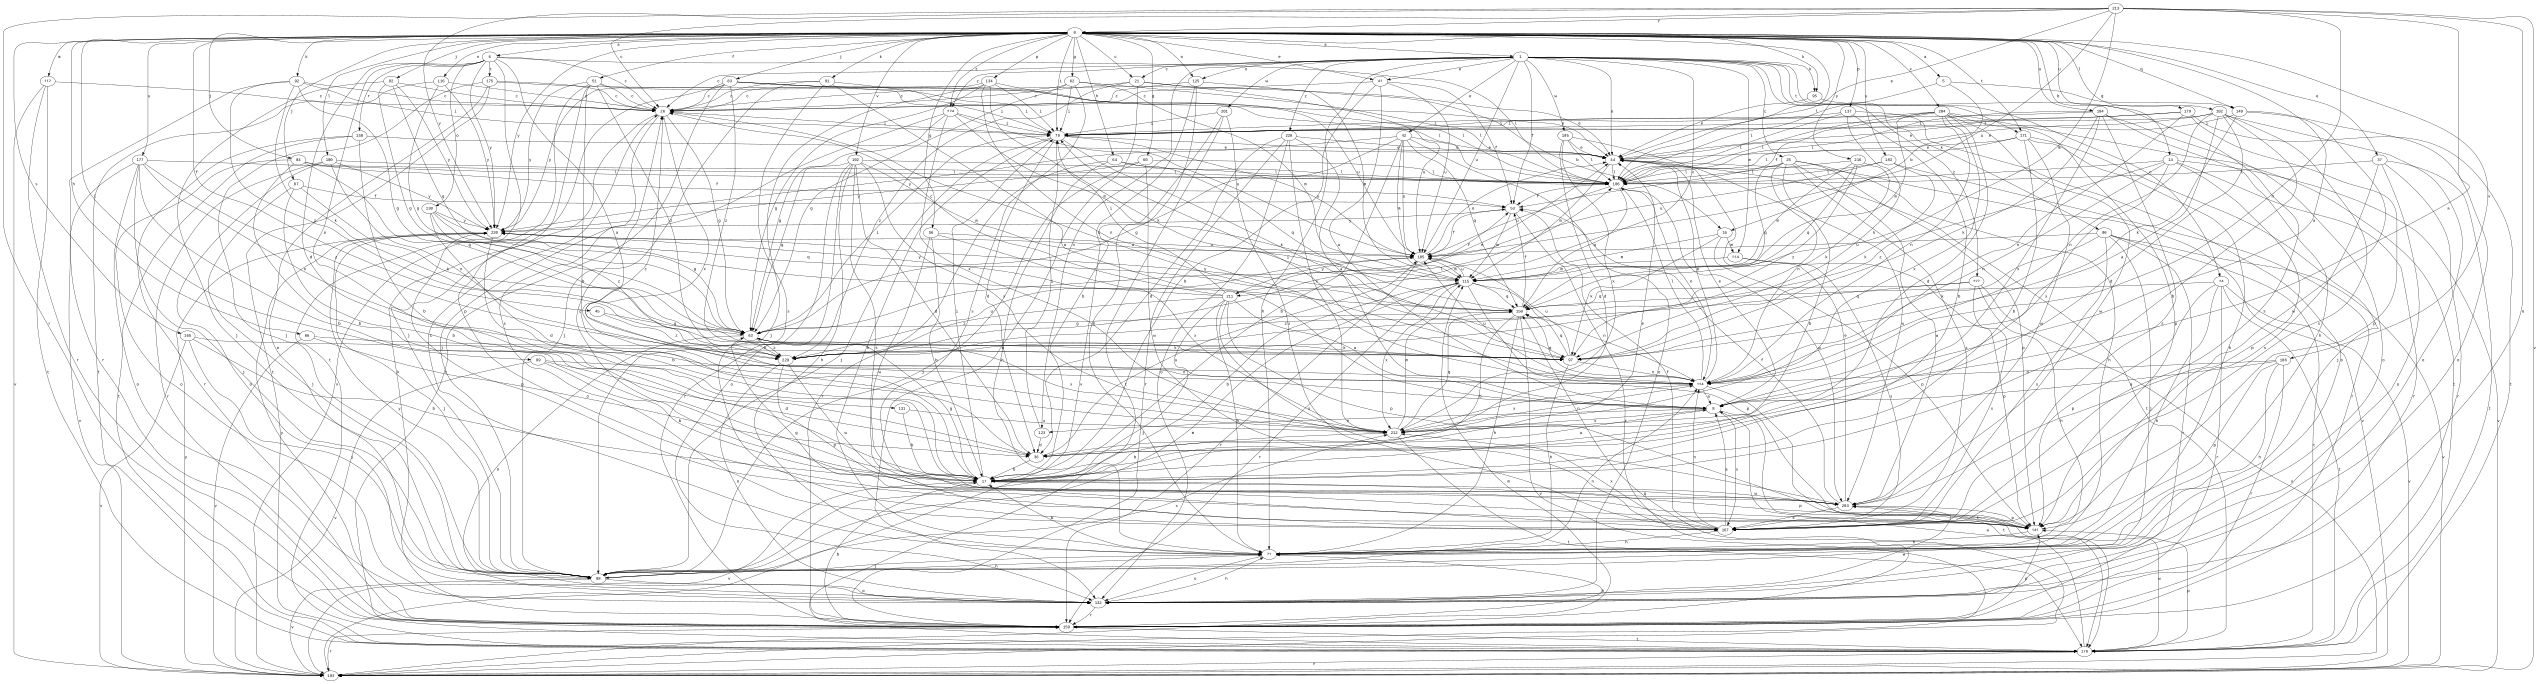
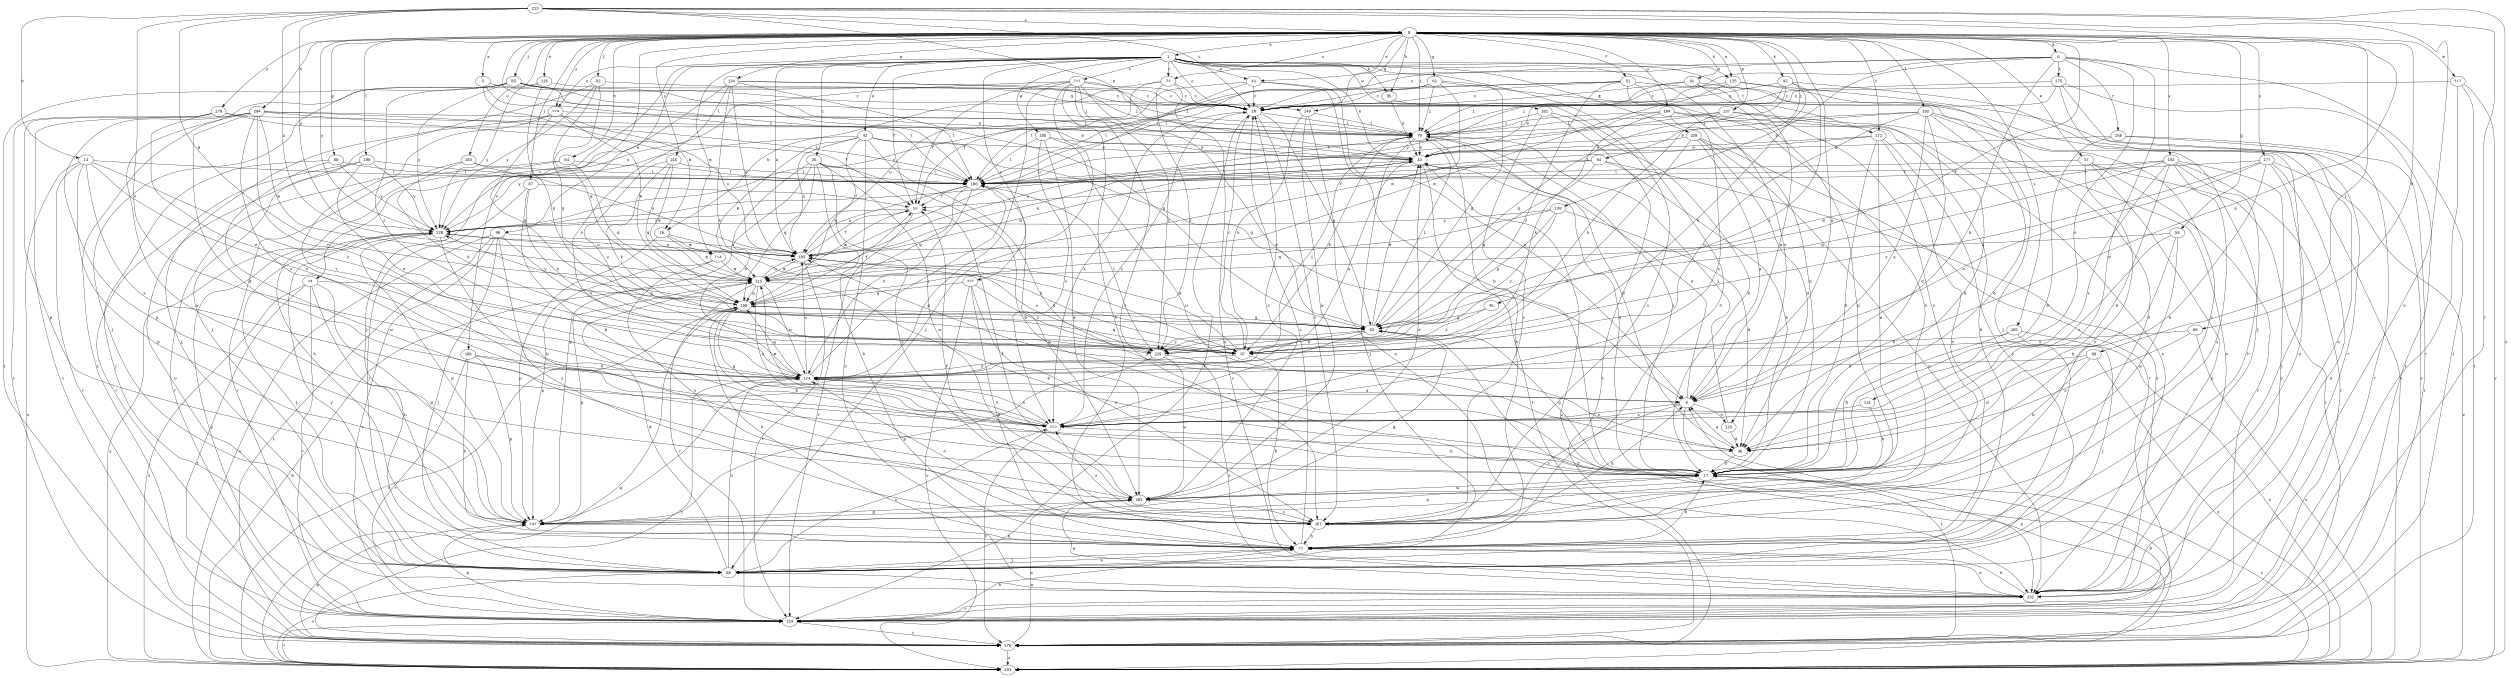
  strict digraph {
    fontname="Liberation Mono"
    node [fontname="Liberation Mono"]
    edge [fontname="Liberation Mono"]
    0
    1
    5
    6
    8
    14
    21
    37
    41
    45
    51
    56
    60
    62
    64
    66
    79
    82
    83
    84
    87
    91
    92
    95
    99
    100
    102
    106
    112
    116
    125
    134
    137
    149
    165
    171
    177
    179
    183
    184
    186
    192
    204
    216
    220
    224
    24
    25
    26
    42
    44
    53
    71
    96
    114
    123
    185
    195
    201
    211
    227
    228
    16
    36
    130
    131
    158
    175
    176
    167
    212
    124
    141
    159
    193
    229
    132
    17
    63
    203
    88
    115
    150
    97
    213
    0 -> 1 [label=a]
    0 -> 5 [label=a]
    0 -> 6 [label=a]
    0 -> 8 [label=a]
-   0 -> 14 [label=b]
+   213 -> 14 [label=b]
    0 -> 21 [label=c]
    0 -> 37 [label=e]
    0 -> 41 [label=e]
    0 -> 45 [label=f]
    0 -> 51 [label=f]
    0 -> 56 [label=g]
    0 -> 60 [label=g]
    0 -> 62 [label=g]
    0 -> 64 [label=h]
    0 -> 66 [label=h]
    0 -> 79 [label=i]
    0 -> 82 [label=j]
    0 -> 83 [label=j]
    0 -> 84 [label=j]
    0 -> 87 [label=j]
    0 -> 91 [label=k]
    0 -> 92 [label=k]
    0 -> 95 [label=k]
    0 -> 99 [label=l]
    0 -> 100 [label=l]
    0 -> 102 [label=l]
    0 -> 106 [label=l]
    0 -> 112 [label=m]
    0 -> 116 [label=n]
    0 -> 125 [label=o]
    0 -> 134 [label=p]
    0 -> 137 [label=p]
    0 -> 149 [label=q]
    0 -> 165 [label=s]
    0 -> 171 [label=t]
    0 -> 177 [label=u]
    0 -> 179 [label=u]
    0 -> 183 [label=u]
    0 -> 184 [label=u]
    0 -> 186 [label=v]
    0 -> 192 [label=v]
    0 -> 204 [label=x]
    0 -> 216 [label=y]
    0 -> 220 [label=y]
    0 -> 224 [label=z]
    1 -> 21 [label=c]
    1 -> 41 [label=e]
    1 -> 95 [label=k]
    1 -> 125 [label=o]
    1 -> 171 [label=t]
    1 -> 224 [label=z]
    1 -> 24 [label=c]
    1 -> 25 [label=c]
    1 -> 26 [label=c]
    1 -> 42 [label=e]
    1 -> 44 [label=e]
    1 -> 53 [label=f]
    1 -> 71 [label=h]
    1 -> 96 [label=k]
    1 -> 114 [label=m]
    1 -> 123 [label=n]
    1 -> 185 [label=u]
    1 -> 195 [label=w]
    1 -> 201 [label=w]
    1 -> 211 [label=x]
    1 -> 227 [label=z]
    1 -> 228 [label=z]
    5 -> 106 [label=l]
    5 -> 149 [label=q]
    5 -> 16 [label=b]
    6 -> 8 [label=a]
    6 -> 106 [label=l]
    6 -> 220 [label=y]
    6 -> 26 [label=c]
    6 -> 36 [label=d]
    6 -> 130 [label=o]
    6 -> 131 [label=o]
    6 -> 158 [label=r]
    6 -> 175 [label=t]
    6 -> 176 [label=t]
    8 -> 44 [label=e]
    8 -> 123 [label=n]
    8 -> 176 [label=t]
    8 -> 167 [label=s]
    8 -> 212 [label=x]
    14 -> 106 [label=l]
    14 -> 212 [label=x]
    14 -> 124 [label=n]
    14 -> 141 [label=p]
    14 -> 159 [label=r]
    14 -> 193 [label=v]
    14 -> 229 [label=z]
    21 -> 26 [label=c]
    21 -> 185 [label=u]
    21 -> 16 [label=b]
    21 -> 229 [label=z]
    21 -> 132 [label=o]
    37 -> 106 [label=l]
    37 -> 176 [label=t]
    37 -> 167 [label=s]
    37 -> 159 [label=r]
    37 -> 132 [label=o]
    41 -> 8 [label=a]
    41 -> 26 [label=c]
    41 -> 53 [label=f]
    41 -> 185 [label=u]
    41 -> 17 [label=b]
    45 -> 229 [label=z]
    45 -> 63 [label=g]
    51 -> 106 [label=l]
    51 -> 220 [label=y]
    51 -> 26 [label=c]
    51 -> 141 [label=p]
    51 -> 193 [label=v]
    51 -> 229 [label=z]
    51 -> 17 [label=b]
    56 -> 185 [label=u]
    56 -> 212 [label=x]
    56 -> 17 [label=b]
    56 -> 203 [label=w]
    60 -> 106 [label=l]
    60 -> 220 [label=y]
    60 -> 203 [label=w]
    60 -> 88 [label=j]
    62 -> 79 [label=i]
    62 -> 106 [label=l]
    62 -> 26 [label=c]
    62 -> 167 [label=s]
    62 -> 63 [label=g]
    62 -> 115 [label=m]
    64 -> 106 [label=l]
    64 -> 71 [label=h]
    64 -> 159 [label=r]
    64 -> 150 [label=q]
    66 -> 36 [label=o]
    66 -> 193 [label=v]
    66 -> 97 [label=k]
    79 -> 44 [label=e]
    79 -> 71 [label=h]
    79 -> 185 [label=u]
    79 -> 36 [label=d]
    79 -> 88 [label=j]
    79 -> 97 [label=k]
    82 -> 220 [label=y]
    82 -> 26 [label=c]
    82 -> 63 [label=g]
    82 -> 88 [label=j]
    82 -> 150 [label=q]
    83 -> 79 [label=i]
    83 -> 106 [label=l]
    83 -> 220 [label=y]
    83 -> 26 [label=c]
    83 -> 44 [label=e]
    83 -> 176 [label=t]
    83 -> 229 [label=z]
    83 -> 88 [label=j]
    84 -> 106 [label=l]
    84 -> 53 [label=f]
    84 -> 132 [label=o]
    84 -> 17 [label=b]
    84 -> 63 [label=g]
    87 -> 53 [label=f]
    87 -> 17 [label=b]
    87 -> 88 [label=j]
    87 -> 97 [label=k]
    91 -> 8 [label=a]
    91 -> 79 [label=i]
    91 -> 26 [label=c]
    91 -> 167 [label=s]
    91 -> 88 [label=j]
    92 -> 79 [label=i]
    92 -> 26 [label=c]
    92 -> 159 [label=r]
    92 -> 229 [label=z]
    92 -> 63 [label=g]
    92 -> 97 [label=k]
    95 -> 44 [label=e]
    95 -> 167 [label=s]
    99 -> 36 [label=d]
    99 -> 124 [label=n]
    99 -> 193 [label=v]
    99 -> 17 [label=b]
    100 -> 106 [label=l]
    100 -> 220 [label=y]
    100 -> 124 [label=n]
    100 -> 159 [label=r]
    100 -> 132 [label=o]
    102 -> 8 [label=a]
    102 -> 79 [label=i]
    102 -> 44 [label=e]
    102 -> 36 [label=d]
    102 -> 167 [label=s]
    102 -> 124 [label=n]
    102 -> 132 [label=o]
    102 -> 17 [label=b]
    106 -> 53 [label=f]
    106 -> 185 [label=u]
    106 -> 124 [label=n]
    106 -> 203 [label=w]
    106 -> 150 [label=q]
    112 -> 26 [label=c]
    112 -> 176 [label=t]
    112 -> 159 [label=r]
    112 -> 193 [label=v]
    116 -> 220 [label=y]
    116 -> 26 [label=c]
    116 -> 176 [label=t]
    116 -> 63 [label=g]
    125 -> 26 [label=c]
    125 -> 71 [label=h]
    125 -> 193 [label=v]
    125 -> 115 [label=m]
    134 -> 79 [label=i]
    134 -> 26 [label=c]
    134 -> 185 [label=u]
    134 -> 124 [label=n]
    134 -> 63 [label=g]
    134 -> 88 [label=j]
    134 -> 97 [label=k]
    137 -> 79 [label=i]
    137 -> 106 [label=l]
    137 -> 132 [label=o]
    137 -> 17 [label=b]
    137 -> 97 [label=k]
    149 -> 79 [label=i]
    149 -> 132 [label=o]
    149 -> 203 [label=w]
    149 -> 97 [label=k]
    165 -> 193 [label=v]
    165 -> 17 [label=b]
    165 -> 88 [label=j]
    165 -> 97 [label=k]
    171 -> 106 [label=l]
    171 -> 44 [label=e]
    171 -> 71 [label=h]
    171 -> 17 [label=b]
    171 -> 203 [label=w]
    171 -> 88 [label=j]
    177 -> 106 [label=l]
    177 -> 124 [label=n]
    177 -> 193 [label=v]
    177 -> 229 [label=z]
    177 -> 132 [label=o]
    177 -> 17 [label=b]
    177 -> 88 [label=j]
    179 -> 79 [label=i]
    179 -> 44 [label=e]
    179 -> 176 [label=t]
    179 -> 124 [label=n]
    179 -> 141 [label=p]
    183 -> 106 [label=l]
    183 -> 185 [label=u]
    183 -> 159 [label=r]
    183 -> 97 [label=k]
    184 -> 79 [label=i]
    184 -> 106 [label=l]
    184 -> 71 [label=h]
-   184 -> 167 [label=s]
    184 -> 212 [label=x]
    184 -> 132 [label=o]
    184 -> 97 [label=k]
    186 -> 8 [label=a]
    186 -> 71 [label=h]
    186 -> 124 [label=n]
    186 -> 141 [label=p]
    186 -> 159 [label=r]
    192 -> 106 [label=l]
    192 -> 71 [label=h]
    192 -> 36 [label=d]
    192 -> 167 [label=s]
    192 -> 212 [label=x]
    192 -> 159 [label=r]
    192 -> 132 [label=o]
    192 -> 63 [label=g]
    192 -> 115 [label=m]
    204 -> 79 [label=i]
    204 -> 106 [label=l]
    204 -> 53 [label=f]
    204 -> 36 [label=d]
    204 -> 176 [label=t]
    204 -> 212 [label=x]
    204 -> 124 [label=n]
    204 -> 141 [label=p]
    204 -> 203 [label=w]
    204 -> 115 [label=m]
    216 -> 106 [label=l]
    216 -> 229 [label=z]
    216 -> 115 [label=m]
    216 -> 150 [label=q]
    216 -> 97 [label=k]
    220 -> 185 [label=u]
    220 -> 141 [label=p]
    220 -> 17 [label=b]
    220 -> 88 [label=j]
    224 -> 79 [label=i]
    224 -> 185 [label=u]
    224 -> 212 [label=x]
    224 -> 63 [label=g]
    224 -> 88 [label=j]
    224 -> 115 [label=m]
    24 -> 71 [label=h]
    24 -> 176 [label=t]
    24 -> 141 [label=p]
    24 -> 159 [label=r]
    24 -> 193 [label=v]
    24 -> 150 [label=q]
    25 -> 106 [label=l]
    25 -> 71 [label=h]
    25 -> 167 [label=s]
    25 -> 124 [label=n]
    25 -> 141 [label=p]
    25 -> 17 [label=b]
    25 -> 203 [label=w]
    25 -> 150 [label=q]
    26 -> 79 [label=i]
    26 -> 167 [label=s]
    26 -> 212 [label=x]
    26 -> 159 [label=k]
    26 -> 63 [label=g]
    42 -> 220 [label=y]
    42 -> 44 [label=e]
    42 -> 185 [label=u]
    42 -> 132 [label=o]
    42 -> 17 [label=b]
    42 -> 63 [label=g]
    42 -> 115 [label=m]
    42 -> 150 [label=q]
    44 -> 106 [label=l]
    44 -> 176 [label=t]
    44 -> 193 [label=v]
    44 -> 115 [label=m]
    53 -> 220 [label=y]
    53 -> 159 [label=r]
    53 -> 115 [label=m]
    71 -> 26 [label=c]
    71 -> 132 [label=o]
    71 -> 17 [label=b]
    71 -> 88 [label=j]
    96 -> 185 [label=u]
    96 -> 176 [label=t]
    96 -> 167 [label=s]
    96 -> 159 [label=r]
    96 -> 193 [label=v]
    96 -> 88 [label=j]
    96 -> 97 [label=k]
    114 -> 167 [label=s]
    114 -> 141 [label=p]
    114 -> 115 [label=m]
    123 -> 79 [label=i]
    123 -> 36 [label=d]
-   185 -> 211 [label=y]
+   185 -> 220 [label=y]
    185 -> 44 [label=e]
    185 -> 53 [label=f]
    185 -> 159 [label=r]
    185 -> 115 [label=m]
    195 -> 106 [label=l]
    195 -> 44 [label=e]
    195 -> 36 [label=d]
    195 -> 212 [label=x]
    195 -> 203 [label=w]
    201 -> 79 [label=i]
    201 -> 176 [label=t]
    201 -> 167 [label=s]
    201 -> 17 [label=b]
    211 -> 8 [label=a]
    211 -> 79 [label=i]
    211 -> 220 [label=y]
    211 -> 26 [label=c]
    211 -> 53 [label=f]
    211 -> 71 [label=h]
    211 -> 167 [label=s]
    211 -> 141 [label=p]
    211 -> 229 [label=z]
    211 -> 88 [label=j]
    227 -> 71 [label=h]
    227 -> 167 [label=s]
    227 -> 193 [label=v]
    227 -> 229 [label=z]
    227 -> 150 [label=q]
    228 -> 8 [label=a]
    228 -> 44 [label=e]
    228 -> 36 [label=d]
    228 -> 212 [label=x]
    228 -> 159 [label=r]
    228 -> 132 [label=o]
    16 -> 114 [label=m]
    16 -> 141 [label=p]
    16 -> 115 [label=m]
    16 -> 97 [label=k]
    36 -> 8 [label=a]
    36 -> 185 [label=u]
    36 -> 17 [label=b]
    130 -> 220 [label=y]
    130 -> 36 [label=d]
    130 -> 229 [label=z]
    130 -> 63 [label=g]
    130 -> 150 [label=q]
    131 -> 212 [label=x]
    131 -> 17 [label=b]
    158 -> 44 [label=e]
    158 -> 176 [label=t]
    158 -> 159 [label=r]
    158 -> 17 [label=b]
    175 -> 26 [label=c]
    175 -> 44 [label=e]
    175 -> 176 [label=t]
    175 -> 132 [label=o]
    175 -> 88 [label=j]
    176 -> 8 [label=a]
    176 -> 141 [label=p]
    176 -> 193 [label=v]
    176 -> 203 [label=w]
    167 -> 8 [label=a]
    167 -> 53 [label=f]
    167 -> 71 [label=h]
    167 -> 212 [label=x]
    167 -> 124 [label=n]
    212 -> 26 [label=c]
    212 -> 176 [label=t]
    212 -> 124 [label=n]
    212 -> 17 [label=b]
    212 -> 115 [label=m]
    212 -> 150 [label=q]
    124 -> 8 [label=a]
    124 -> 79 [label=i]
    124 -> 106 [label=l]
    124 -> 44 [label=e]
    124 -> 185 [label=u]
    124 -> 176 [label=t]
    124 -> 212 [label=x]
    124 -> 150 [label=q]
    141 -> 71 [label=h]
    141 -> 63 [label=g]
    159 -> 220 [label=y]
    159 -> 71 [label=h]
    159 -> 176 [label=t]
    159 -> 141 [label=p]
    159 -> 17 [label=b]
    193 -> 220 [label=y]
    193 -> 159 [label=r]
    193 -> 115 [label=m]
    193 -> 150 [label=q]
    229 -> 106 [label=l]
    229 -> 185 [label=u]
    229 -> 141 [label=p]
    229 -> 132 [label=o]
    229 -> 203 [label=w]
    132 -> 71 [label=h]
    132 -> 159 [label=r]
    132 -> 203 [label=w]
    17 -> 79 [label=i]
    17 -> 44 [label=e]
    17 -> 141 [label=p]
    17 -> 193 [label=v]
    17 -> 63 [label=g]
    17 -> 203 [label=w]
    63 -> 79 [label=i]
    63 -> 44 [label=e]
    63 -> 212 [label=x]
    63 -> 229 [label=z]
    63 -> 132 [label=o]
    63 -> 97 [label=k]
    203 -> 26 [label=c]
    203 -> 44 [label=e]
    203 -> 53 [label=f]
    203 -> 167 [label=s]
    203 -> 141 [label=p]
    88 -> 220 [label=y]
    88 -> 71 [label=h]
    88 -> 212 [label=x]
    88 -> 124 [label=n]
    88 -> 193 [label=v]
    88 -> 132 [label=o]
    88 -> 115 [label=m]
    115 -> 185 [label=u]
    115 -> 212 [label=x]
    115 -> 124 [label=n]
    115 -> 141 [label=p]
    115 -> 159 [label=r]
    115 -> 17 [label=b]
    115 -> 150 [label=q]
    150 -> 220 [label=y]
    150 -> 53 [label=f]
    150 -> 71 [label=h]
    150 -> 193 [label=v]
    150 -> 17 [label=b]
    150 -> 63 [label=g]
    97 -> 26 [label=c]
    97 -> 71 [label=h]
    97 -> 185 [label=u]
    97 -> 124 [label=n]
    97 -> 150 [label=q]
    213 -> 0 [label=y]
    213 -> 8 [label=a]
    213 -> 220 [label=y]
    213 -> 26 [label=c]
    213 -> 44 [label=e]
    213 -> 185 [label=u]
    213 -> 124 [label=n]
    213 -> 159 [label=r]
    213 -> 193 [label=v]
    213 -> 132 [label=o]
    213 -> 115 [label=m]
  }
